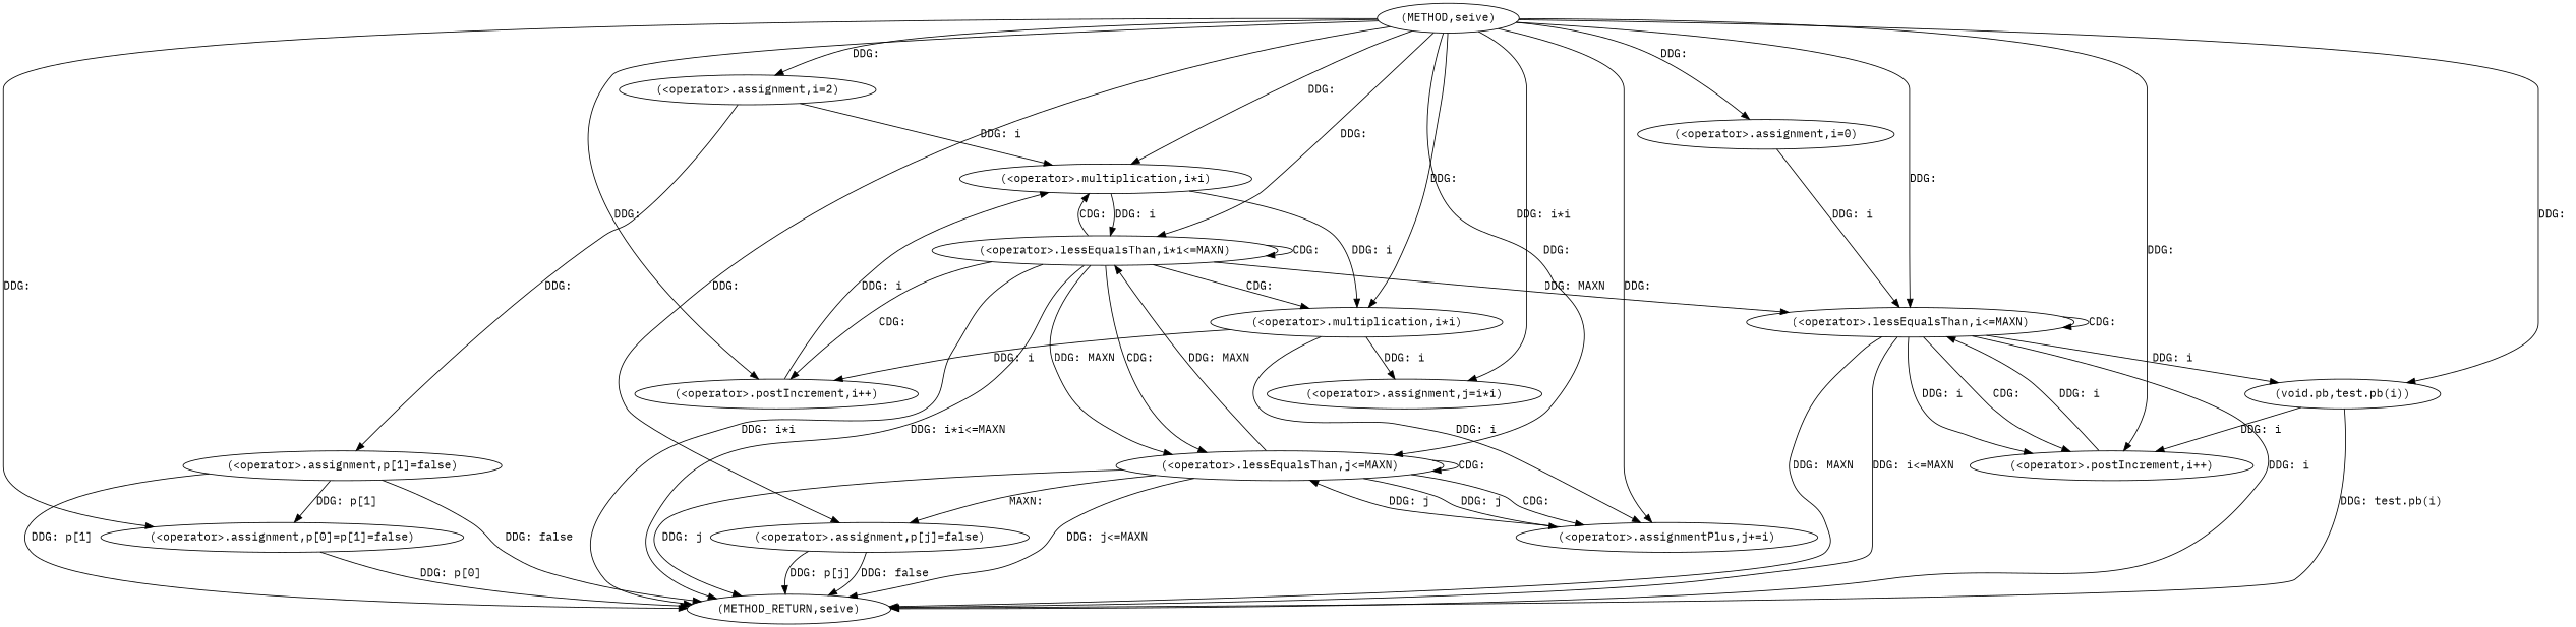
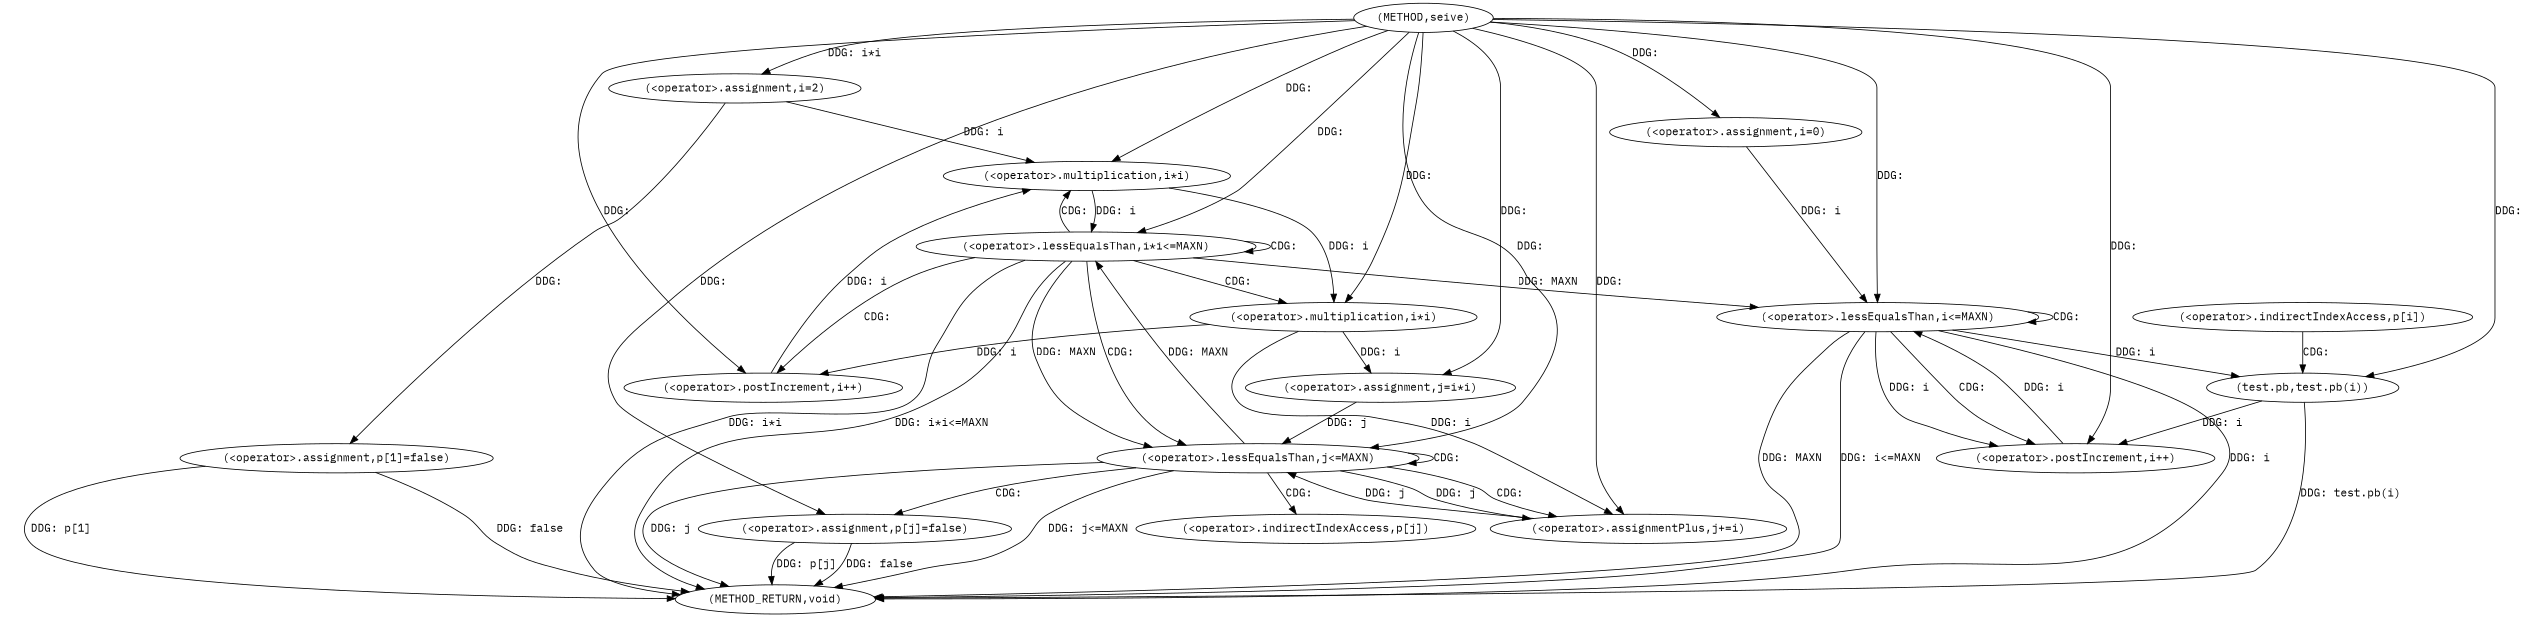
  digraph {
    fontname="IBM Plex Mono"
    node [fontname="IBM Plex Mono"]
    edge [fontname="IBM Plex Mono"]
    n1 [label="(METHOD,seive)"]
-   n2 [label="(<operator>.assignment,p[0]=p[1]=false)"]
    n3 [label="(<operator>.assignment,i=2)"]
    n4 [label="(<operator>.lessEqualsThan,i*i<=MAXN)"]
    n5 [label="(<operator>.postIncrement,i++)"]
    n6 [label="(<operator>.assignment,i=0)"]
    n7 [label="(<operator>.lessEqualsThan,i<=MAXN)"]
    n8 [label="(<operator>.postIncrement,i++)"]
    n9 [label="(<operator>.multiplication,i*i)"]
    n10 [label="(<operator>.assignment,j=i*i)"]
    n11 [label="(<operator>.lessEqualsThan,j<=MAXN)"]
    n12 [label="(<operator>.assignmentPlus,j+=i)"]
    n13 [label="(<operator>.assignment,p[j]=false)"]
-   n14 [label="(void.pb,test.pb(i))"]
+   n14 [label="(test.pb,test.pb(i))"]
    n15 [label="(<operator>.multiplication,i*i)"]
-   n16 [label="(METHOD_RETURN,seive)"]
+   n16 [label="(METHOD_RETURN,void)"]
    n17 [label="(<operator>.assignment,p[1]=false)"]
-   n1 -> n2 [label="DDG: "]
-   n1 -> n3 [label="DDG: "]
+   n18 [label="(<operator>.indirectIndexAccess,p[j])"]
+   n19 [label="(<operator>.indirectIndexAccess,p[i])"]
+   n1 -> n3 [label="DDG: i*i"]
    n1 -> n4 [label="DDG: "]
    n1 -> n5 [label="DDG: "]
    n1 -> n6 [label="DDG: "]
    n1 -> n7 [label="DDG: "]
    n1 -> n8 [label="DDG: "]
    n1 -> n9 [label="DDG: "]
-   n1 -> n10 [label="DDG: i*i"]
+   n1 -> n10 [label="DDG: "]
    n1 -> n11 [label="DDG: "]
    n1 -> n12 [label="DDG: "]
    n1 -> n13 [label="DDG: "]
    n1 -> n14 [label="DDG: "]
    n1 -> n15 [label="DDG: "]
-   n2 -> n16 [label="DDG: p[0]"]
    n3 -> n9 [label="DDG: i"]
    n3 -> n17 [label="DDG: "]
    n4 -> n4 [label="CDG: "]
    n4 -> n5 [label="CDG: "]
    n4 -> n7 [label="DDG: MAXN"]
    n4 -> n9 [label="CDG: "]
    n4 -> n11 [label="DDG: MAXN"]
    n4 -> n11 [label="CDG: "]
    n4 -> n15 [label="CDG: "]
    n4 -> n16 [label="DDG: i*i"]
    n4 -> n16 [label="DDG: i*i<=MAXN"]
    n5 -> n9 [label="DDG: i"]
    n6 -> n7 [label="DDG: i"]
    n7 -> n7 [label="CDG: "]
    n7 -> n8 [label="DDG: i"]
    n7 -> n8 [label="CDG: "]
    n7 -> n14 [label="DDG: i"]
    n7 -> n16 [label="DDG: i"]
    n7 -> n16 [label="DDG: MAXN"]
    n7 -> n16 [label="DDG: i<=MAXN"]
    n8 -> n7 [label="DDG: i"]
    n9 -> n4 [label="DDG: i"]
    n9 -> n15 [label="DDG: i"]
+   n10 -> n11 [label="DDG: j"]
    n11 -> n4 [label="DDG: MAXN"]
    n11 -> n11 [label="CDG: "]
    n11 -> n12 [label="DDG: j"]
    n11 -> n12 [label="CDG: "]
-   n11 -> n13 [label="MAXN: "]
+   n11 -> n13 [label="CDG: "]
    n11 -> n16 [label="DDG: j"]
    n11 -> n16 [label="DDG: j<=MAXN"]
+   n11 -> n18 [label="CDG: "]
    n12 -> n11 [label="DDG: j"]
    n13 -> n16 [label="DDG: p[j]"]
    n13 -> n16 [label="DDG: false"]
    n14 -> n8 [label="DDG: i"]
    n14 -> n16 [label="DDG: test.pb(i)"]
    n15 -> n5 [label="DDG: i"]
    n15 -> n10 [label="DDG: i"]
    n15 -> n12 [label="DDG: i"]
-   n17 -> n2 [label="DDG: p[1]"]
    n17 -> n16 [label="DDG: p[1]"]
    n17 -> n16 [label="DDG: false"]
+   n19 -> n14 [label="CDG: "]
  }
